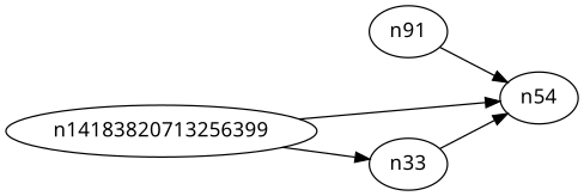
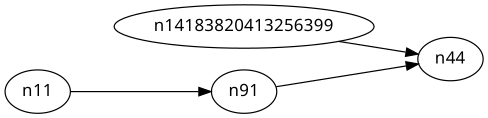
  digraph {
    fontname="Noto Sans"
    rankdir=LR
    node [fontname="Noto Sans"]
    edge [fontname="Noto Sans"]
    n21 [label=n91]
-   n44 [label=n54]
-   n14183820713256399
-   n33
+   n11
+   n44
+   n14183820713256399 [label=n14183820413256399]
    n21 -> n44
+   n11 -> n21
    n14183820713256399 -> n44
-   n14183820713256399 -> n33
-   n33 -> n44
  }
